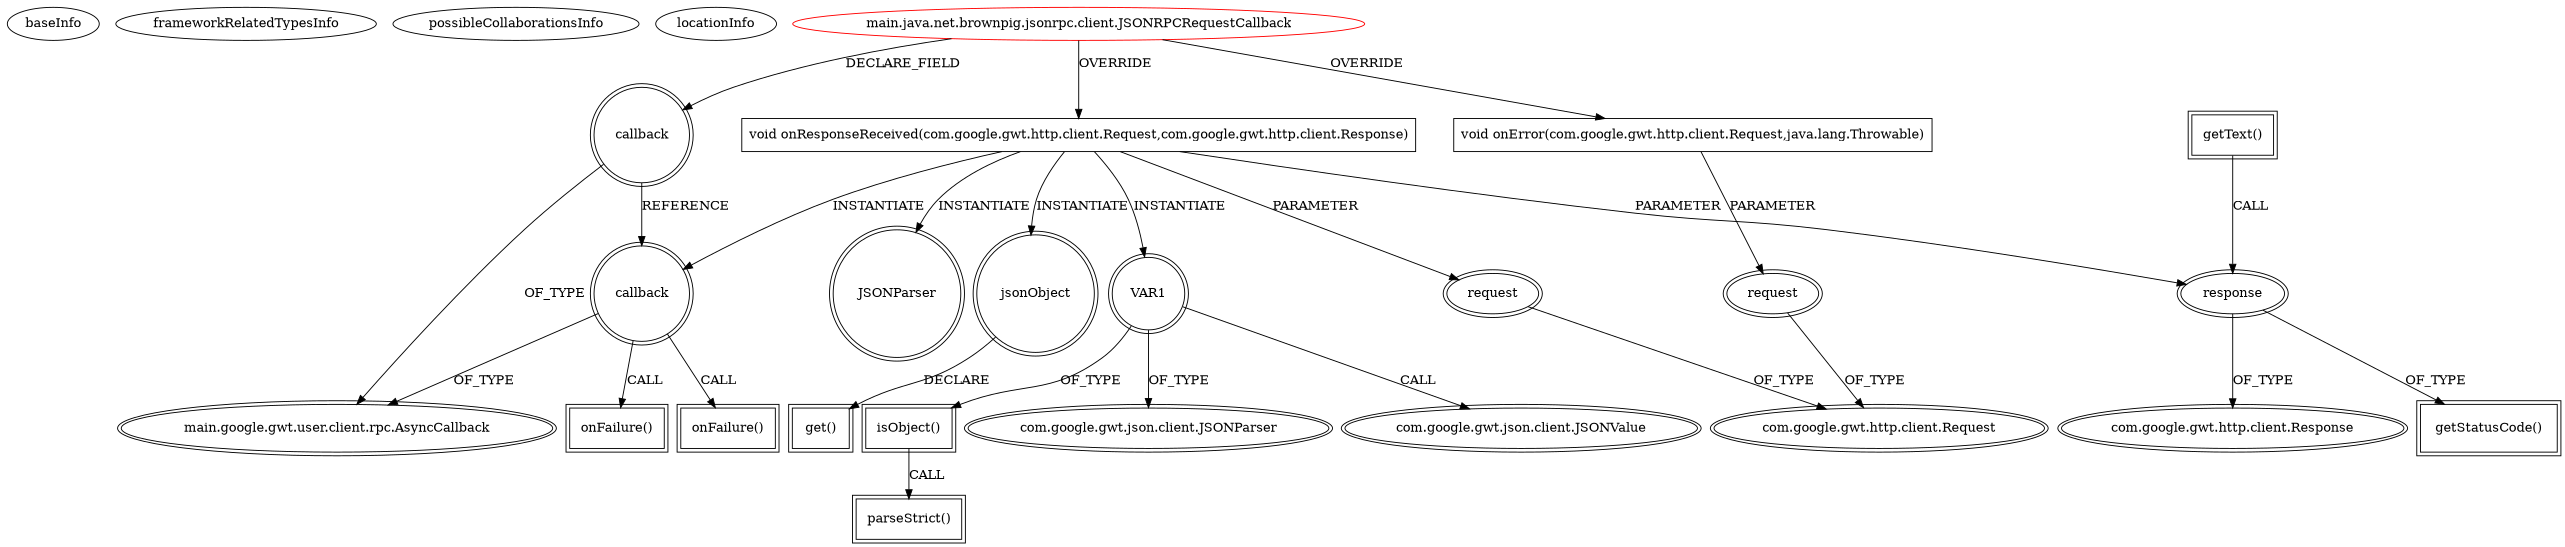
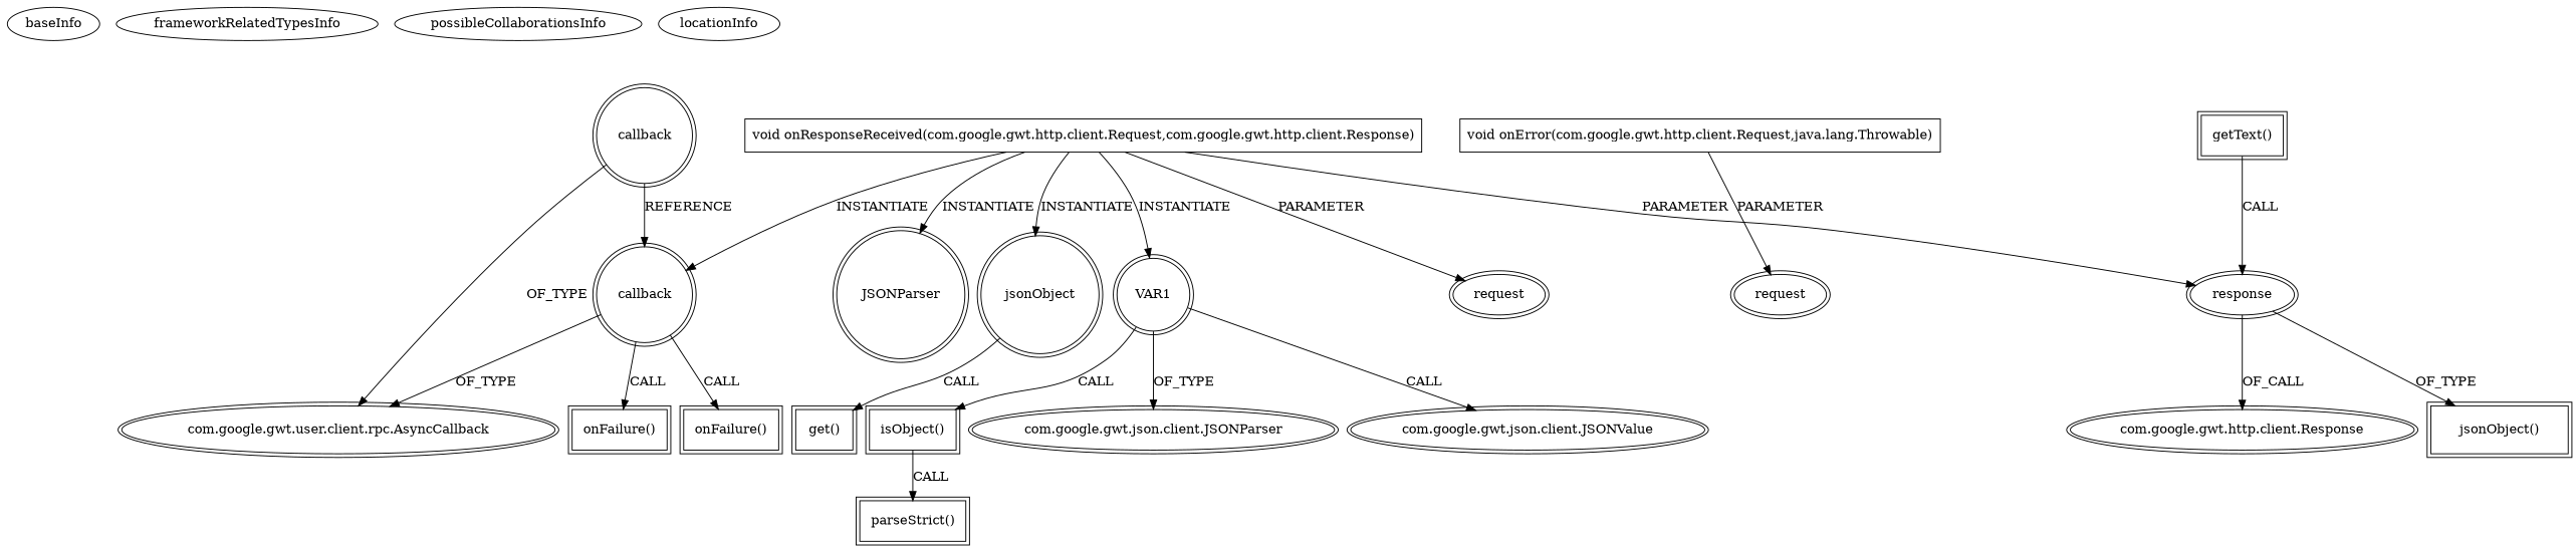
  digraph {
    node [isFrameworkType=true vertexType=INSIDE_CALL peripheries=2]
    baseInfo [category=extension_graph graphId=51 isAnonymous=false possibleRelation=false isFrameworkType="" vertexType="" peripheries=""]
    frameworkRelatedTypesInfo [0="com.google.gwt.http.client.RequestCallback" isFrameworkType="" vertexType="" peripheries=""]
    possibleCollaborationsInfo [isFrameworkType="" vertexType="" peripheries=""]
    locationInfo [contextSignature=JSONRPCRequestCallback filePath="/Byclosure-json-rpc-gwt/json-rpc-gwt-master/src/main/java/net/brownpig/jsonrpc/client/JSONRPCRequestCallback.java" graphId=51 projectName="Byclosure-json-rpc-gwt" isFrameworkType="" vertexType="" peripheries=""]
-   n5 [color=red isFrameworkType=false label="main.java.net.brownpig.jsonrpc.client.JSONRPCRequestCallback" vertexType=ROOT_CLIENT_CLASS_DECLARATION peripheries=""]
    n6 [label=callback shape=circle vertexType=FIELD_DECLARATION]
    n7 [isFrameworkType=false label="void onResponseReceived(com.google.gwt.http.client.Request,com.google.gwt.http.client.Response)" shape=box vertexType=OVERRIDING_METHOD_DECLARATION peripheries=""]
    n8 [isFrameworkType=false label="void onError(com.google.gwt.http.client.Request,java.lang.Throwable)" shape=box vertexType=OVERRIDING_METHOD_DECLARATION peripheries=""]
-   n9 [label="main.google.gwt.user.client.rpc.AsyncCallback" vertexType=FRAMEWORK_INTERFACE_TYPE]
+   n9 [label="com.google.gwt.user.client.rpc.AsyncCallback" vertexType=FRAMEWORK_INTERFACE_TYPE]
    n10 [label=callback shape=circle vertexType=VARIABLE_EXPRESION]
    n11 [label=request vertexType=PARAMETER_DECLARATION]
    n12 [label=response vertexType=PARAMETER_DECLARATION]
    n13 [label=VAR1 shape=circle vertexType=VARIABLE_EXPRESION]
    n14 [label=JSONParser shape=circle vertexType=VARIABLE_EXPRESION]
    n15 [label=jsonObject shape=circle vertexType=VARIABLE_EXPRESION]
    n16 [label=request vertexType=PARAMETER_DECLARATION]
    n17 [label="onFailure()" shape=box]
    n18 [label="onFailure()" shape=box]
-   n19 [label="com.google.gwt.http.client.Request" vertexType=FRAMEWORK_CLASS_TYPE]
    n20 [label="com.google.gwt.http.client.Response" vertexType=FRAMEWORK_CLASS_TYPE]
-   n21 [label="getStatusCode()" shape=box]
+   n21 [label="jsonObject()" shape=box]
    n22 [label="com.google.gwt.json.client.JSONValue" vertexType=FRAMEWORK_CLASS_TYPE]
    n23 [label="isObject()" shape=box]
    n24 [label="com.google.gwt.json.client.JSONParser" vertexType=FRAMEWORK_CLASS_TYPE]
    n25 [label="get()" shape=box]
    n26 [label="getText()" shape=box]
    n27 [label="parseStrict()" shape=box]
-   n5 -> n6 [label=DECLARE_FIELD]
-   n5 -> n7 [label=OVERRIDE]
-   n5 -> n8 [label=OVERRIDE]
    n6 -> n9 [label=OF_TYPE]
    n6 -> n10 [label=REFERENCE]
    n7 -> n10 [label=INSTANTIATE]
    n7 -> n11 [label=PARAMETER]
    n7 -> n12 [label=PARAMETER]
    n7 -> n13 [label=INSTANTIATE]
    n7 -> n14 [label=INSTANTIATE]
    n7 -> n15 [label=INSTANTIATE]
    n8 -> n16 [label=PARAMETER]
    n10 -> n9 [label=OF_TYPE]
    n10 -> n17 [label=CALL]
    n10 -> n18 [label=CALL]
-   n11 -> n19 [label=OF_TYPE]
-   n12 -> n20 [label=OF_TYPE]
+   n12 -> n20 [label=OF_CALL]
    n12 -> n21 [label=OF_TYPE]
    n13 -> n22 [label=CALL]
-   n13 -> n23 [label=OF_TYPE]
+   n13 -> n23 [label=CALL]
    n13 -> n24 [label=OF_TYPE]
-   n15 -> n25 [label=DECLARE]
-   n16 -> n19 [label=OF_TYPE]
+   n15 -> n25 [label=CALL]
    n23 -> n27 [label=CALL]
    n26 -> n12 [label=CALL]
  }
